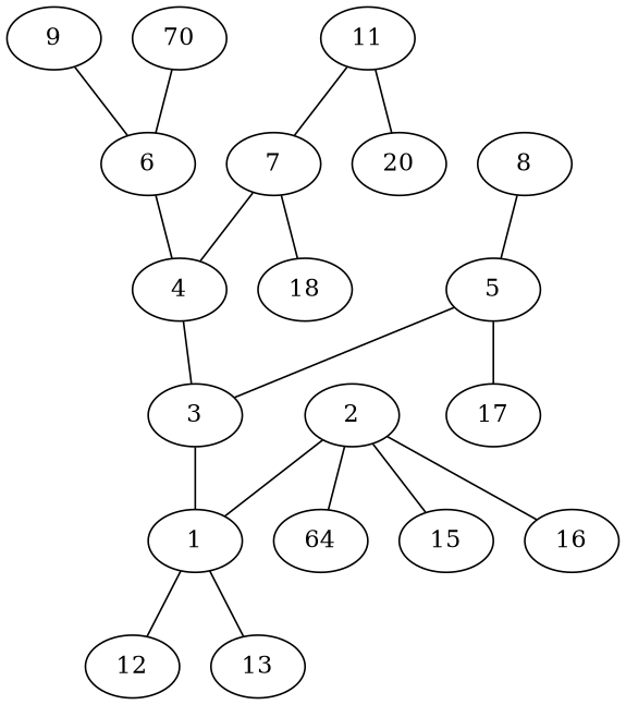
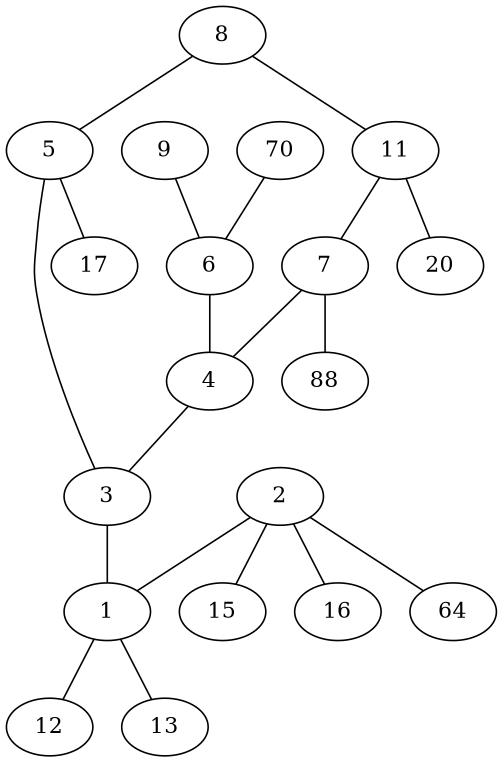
  graph {
    node [chem=C]
    edge [valence=1]
    1
    12 [chem=H]
    13 [chem=H]
    2
    n5 [chem=H label=64]
    15 [chem=H]
    16 [chem=H]
    3
    4
    5
    17 [chem=H]
    6 [chem=N]
    7
-   18 [chem=H]
+   18 [chem=H label=88]
    8
    11
    20 [chem=H]
    9 [chem=O]
    n19 [chem=O label=70]
    1 -- 12
    1 -- 13
    2 -- 1
    2 -- n5
    2 -- 15
    2 -- 16
    3 -- 1
    4 -- 3 [valence=2]
    5 -- 3
    5 -- 17
    6 -- 4
    7 -- 4
    7 -- 18
    8 -- 5 [valence=2]
+   8 -- 11
    11 -- 7 [valence=2]
    11 -- 20
    9 -- 6 [valence=2]
    n19 -- 6
  }
